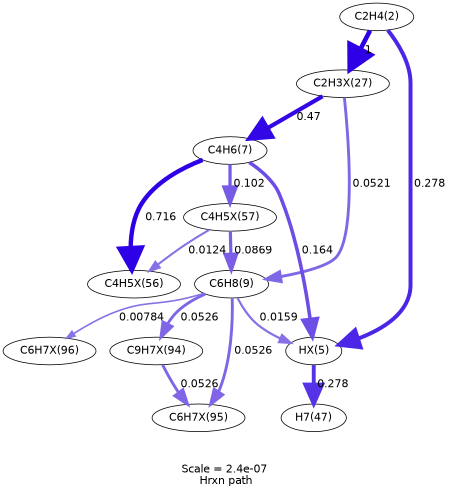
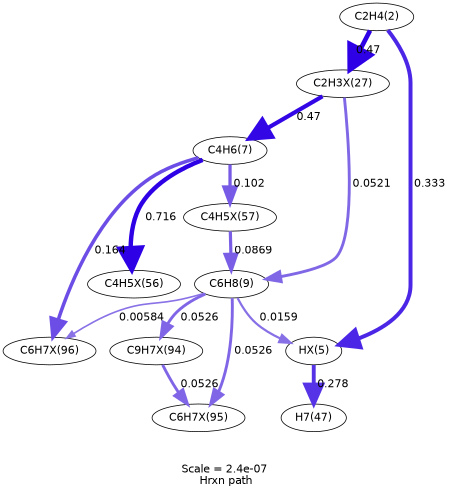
  digraph {
    fontname=Helvetica
    label="Scale = 2.4e-07\l Hrxn path"
    node [fontname=Helvetica]
    edge [arrowsize=1.89 color="0.7, 0.553, 0.9" fontname=Helvetica style="setlinewidth(3.78)"]
    n1 [label="C2H4(2)"]
    n2 [label="HX(5)"]
    n3 [label="C2H3X(27)"]
    n4 [label="H7(47)"]
    n5 [label="C4H6(7)"]
    n6 [label="C6H8(9)"]
    n7 [label="C4H5X(57)"]
    n8 [label="C4H5X(56)"]
    n9 [label="C6H7X(96)"]
    n10 [label="C6H7X(95)"]
    n11 [label="C9H7X(94)"]
-   n1 -> n2 [arrowsize=2.59 color="0.7, 0.833, 0.9" label=" 0.278" style="setlinewidth(5.17)"]
-   n1 -> n3 [arrowsize=3 color="0.7, 1.5, 0.9" label=" 1" style="setlinewidth(6)"]
+   n1 -> n2 [arrowsize=2.59 color="0.7, 0.833, 0.9" label=" 0.333" style="setlinewidth(5.17)"]
+   n1 -> n3 [arrowsize=3 color="0.7, 1.5, 0.9" label=" 0.47" style="setlinewidth(6)"]
    n2 -> n4 [arrowsize=2.52 color="0.7, 0.778, 0.9" label=" 0.278" style="setlinewidth(5.03)"]
    n3 -> n5 [arrowsize=2.72 color="0.7, 0.97, 0.9" label=" 0.47" style="setlinewidth(5.43)"]
    n3 -> n6 [arrowsize=1.88 color="0.7, 0.552, 0.9" label=" 0.0521" style="setlinewidth(3.77)"]
-   n5 -> n2 [arrowsize=2.32 color="0.7, 0.664, 0.9" label=" 0.164" style="setlinewidth(4.63)"]
+   n5 -> n9 [arrowsize=2.32 color="0.7, 0.664, 0.9" label=" 0.164" style="setlinewidth(4.63)"]
    n5 -> n7 [arrowsize=2.14 color="0.7, 0.602, 0.9" label=" 0.102" style="setlinewidth(4.27)"]
    n5 -> n8 [arrowsize=2.87 color="0.7, 1.22, 0.9" label=" 0.716" style="setlinewidth(5.75)"]
    n6 -> n2 [arrowsize=1.44 color="0.7, 0.516, 0.9" label=" 0.0159" style="setlinewidth(2.87)"]
-   n6 -> n9 [arrowsize=1.06 color="0.7, 0.506, 0.9" label=" 0.00784" style="setlinewidth(2.12)"]
+   n6 -> n9 [arrowsize=1.06 color="0.7, 0.506, 0.9" label=" 0.00584" style="setlinewidth(2.12)"]
    n6 -> n10 [label=" 0.0526"]
    n6 -> n11 [label=" 0.0526"]
    n7 -> n6 [arrowsize=2.08 color="0.7, 0.587, 0.9" label=" 0.0869" style="setlinewidth(4.16)"]
-   n7 -> n8 [arrowsize=1.34 color="0.7, 0.512, 0.9" label=" 0.0124" style="setlinewidth(2.68)"]
    n11 -> n10 [label=" 0.0526"]
  }
